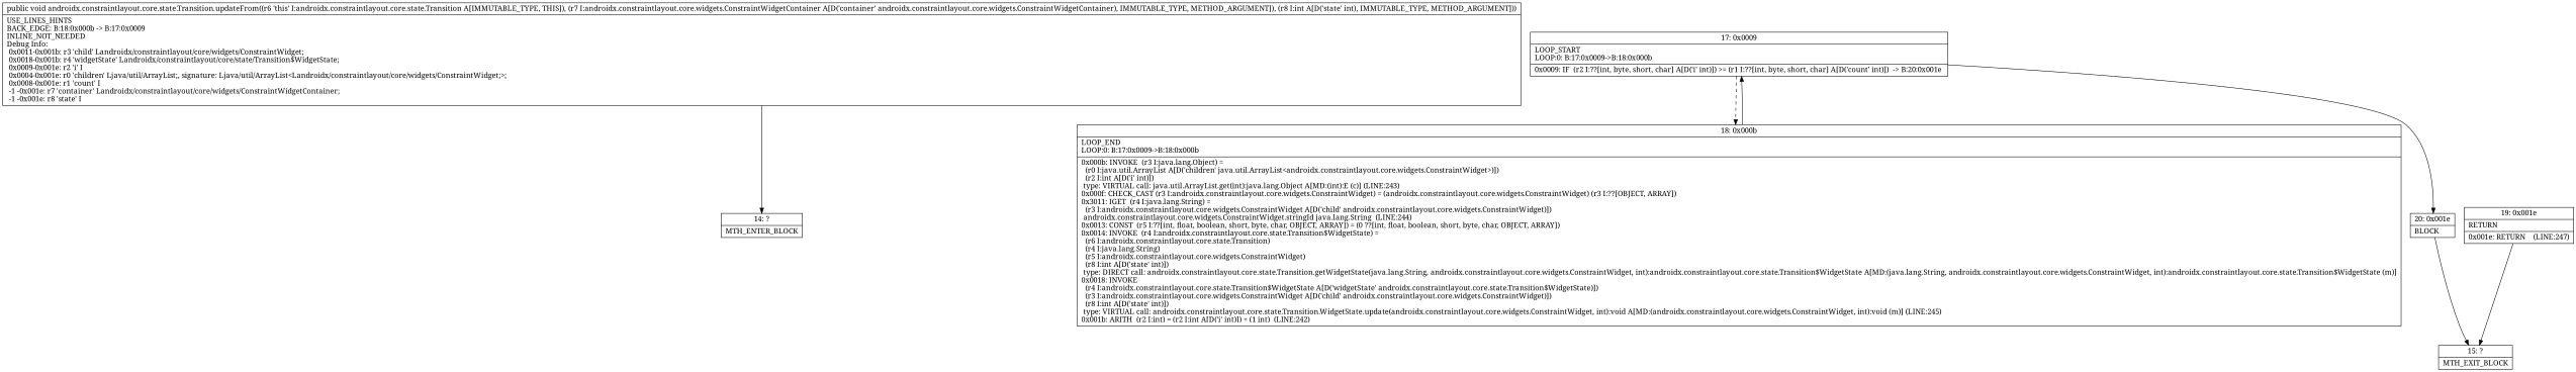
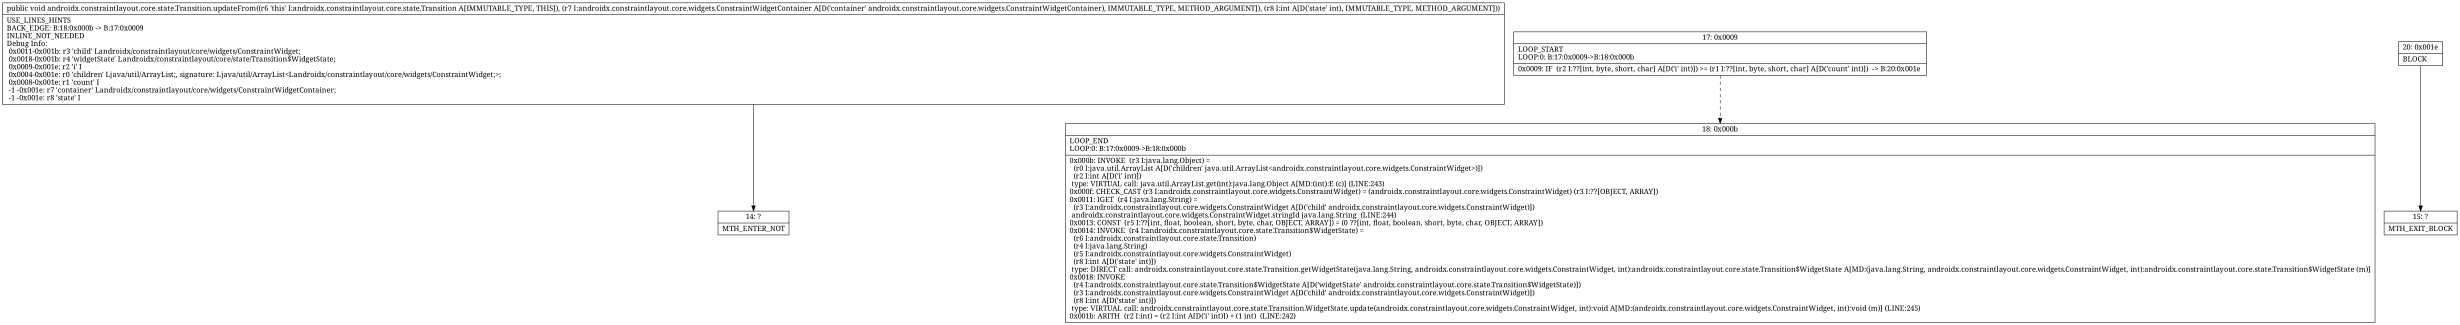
  digraph {
    fontname="Noto Serif"
    node [fontname="Noto Serif" shape=record]
    edge [fontname="Noto Serif"]
-   n1 [label="{14\:\ ?|MTH_ENTER_BLOCK\l}"]
+   n1 [label="{14\:\ ?|MTH_ENTER_NOT\l}"]
    n2 [label="{17\:\ 0x0009|LOOP_START\lLOOP:0: B:17:0x0009\-\>B:18:0x000b\l|0x0009: IF  (r2 I:??[int, byte, short, char] A[D('i' int)]) \>= (r1 I:??[int, byte, short, char] A[D('count' int)])  \-\> B:20:0x001e \l}"]
-   n3 [label="{18\:\ 0x000b|LOOP_END\lLOOP:0: B:17:0x0009\-\>B:18:0x000b\l|0x000b: INVOKE  (r3 I:java.lang.Object) = \l  (r0 I:java.util.ArrayList A[D('children' java.util.ArrayList\<androidx.constraintlayout.core.widgets.ConstraintWidget\>)])\l  (r2 I:int A[D('i' int)])\l type: VIRTUAL call: java.util.ArrayList.get(int):java.lang.Object A[MD:(int):E (c)] (LINE:243)\l0x000f: CHECK_CAST (r3 I:androidx.constraintlayout.core.widgets.ConstraintWidget) = (androidx.constraintlayout.core.widgets.ConstraintWidget) (r3 I:??[OBJECT, ARRAY]) \l0x3011: IGET  (r4 I:java.lang.String) = \l  (r3 I:androidx.constraintlayout.core.widgets.ConstraintWidget A[D('child' androidx.constraintlayout.core.widgets.ConstraintWidget)])\l androidx.constraintlayout.core.widgets.ConstraintWidget.stringId java.lang.String  (LINE:244)\l0x0013: CONST  (r5 I:??[int, float, boolean, short, byte, char, OBJECT, ARRAY]) = (0 ??[int, float, boolean, short, byte, char, OBJECT, ARRAY]) \l0x0014: INVOKE  (r4 I:androidx.constraintlayout.core.state.Transition$WidgetState) = \l  (r6 I:androidx.constraintlayout.core.state.Transition)\l  (r4 I:java.lang.String)\l  (r5 I:androidx.constraintlayout.core.widgets.ConstraintWidget)\l  (r8 I:int A[D('state' int)])\l type: DIRECT call: androidx.constraintlayout.core.state.Transition.getWidgetState(java.lang.String, androidx.constraintlayout.core.widgets.ConstraintWidget, int):androidx.constraintlayout.core.state.Transition$WidgetState A[MD:(java.lang.String, androidx.constraintlayout.core.widgets.ConstraintWidget, int):androidx.constraintlayout.core.state.Transition$WidgetState (m)]\l0x0018: INVOKE  \l  (r4 I:androidx.constraintlayout.core.state.Transition$WidgetState A[D('widgetState' androidx.constraintlayout.core.state.Transition$WidgetState)])\l  (r3 I:androidx.constraintlayout.core.widgets.ConstraintWidget A[D('child' androidx.constraintlayout.core.widgets.ConstraintWidget)])\l  (r8 I:int A[D('state' int)])\l type: VIRTUAL call: androidx.constraintlayout.core.state.Transition.WidgetState.update(androidx.constraintlayout.core.widgets.ConstraintWidget, int):void A[MD:(androidx.constraintlayout.core.widgets.ConstraintWidget, int):void (m)] (LINE:245)\l0x001b: ARITH  (r2 I:int) = (r2 I:int A[D('i' int)]) + (1 int)  (LINE:242)\l}"]
+   n3 [label="{18\:\ 0x000b|LOOP_END\lLOOP:0: B:17:0x0009\-\>B:18:0x000b\l|0x000b: INVOKE  (r3 I:java.lang.Object) = \l  (r0 I:java.util.ArrayList A[D('children' java.util.ArrayList\<androidx.constraintlayout.core.widgets.ConstraintWidget\>)])\l  (r2 I:int A[D('i' int)])\l type: VIRTUAL call: java.util.ArrayList.get(int):java.lang.Object A[MD:(int):E (c)] (LINE:243)\l0x000f: CHECK_CAST (r3 I:androidx.constraintlayout.core.widgets.ConstraintWidget) = (androidx.constraintlayout.core.widgets.ConstraintWidget) (r3 I:??[OBJECT, ARRAY]) \l0x0011: IGET  (r4 I:java.lang.String) = \l  (r3 I:androidx.constraintlayout.core.widgets.ConstraintWidget A[D('child' androidx.constraintlayout.core.widgets.ConstraintWidget)])\l androidx.constraintlayout.core.widgets.ConstraintWidget.stringId java.lang.String  (LINE:244)\l0x0013: CONST  (r5 I:??[int, float, boolean, short, byte, char, OBJECT, ARRAY]) = (0 ??[int, float, boolean, short, byte, char, OBJECT, ARRAY]) \l0x0014: INVOKE  (r4 I:androidx.constraintlayout.core.state.Transition$WidgetState) = \l  (r6 I:androidx.constraintlayout.core.state.Transition)\l  (r4 I:java.lang.String)\l  (r5 I:androidx.constraintlayout.core.widgets.ConstraintWidget)\l  (r8 I:int A[D('state' int)])\l type: DIRECT call: androidx.constraintlayout.core.state.Transition.getWidgetState(java.lang.String, androidx.constraintlayout.core.widgets.ConstraintWidget, int):androidx.constraintlayout.core.state.Transition$WidgetState A[MD:(java.lang.String, androidx.constraintlayout.core.widgets.ConstraintWidget, int):androidx.constraintlayout.core.state.Transition$WidgetState (m)]\l0x0018: INVOKE  \l  (r4 I:androidx.constraintlayout.core.state.Transition$WidgetState A[D('widgetState' androidx.constraintlayout.core.state.Transition$WidgetState)])\l  (r3 I:androidx.constraintlayout.core.widgets.ConstraintWidget A[D('child' androidx.constraintlayout.core.widgets.ConstraintWidget)])\l  (r8 I:int A[D('state' int)])\l type: VIRTUAL call: androidx.constraintlayout.core.state.Transition.WidgetState.update(androidx.constraintlayout.core.widgets.ConstraintWidget, int):void A[MD:(androidx.constraintlayout.core.widgets.ConstraintWidget, int):void (m)] (LINE:245)\l0x001b: ARITH  (r2 I:int) = (r2 I:int A[D('i' int)]) + (1 int)  (LINE:242)\l}"]
    n4 [label="{20\:\ 0x001e|BLOCK\l}"]
    n5 [label="{15\:\ ?|MTH_EXIT_BLOCK\l}"]
-   n6 [label="{19\:\ 0x001e|RETURN\l|0x001e: RETURN    (LINE:247)\l}"]
    n7 [label="{public void androidx.constraintlayout.core.state.Transition.updateFrom((r6 'this' I:androidx.constraintlayout.core.state.Transition A[IMMUTABLE_TYPE, THIS]), (r7 I:androidx.constraintlayout.core.widgets.ConstraintWidgetContainer A[D('container' androidx.constraintlayout.core.widgets.ConstraintWidgetContainer), IMMUTABLE_TYPE, METHOD_ARGUMENT]), (r8 I:int A[D('state' int), IMMUTABLE_TYPE, METHOD_ARGUMENT]))  | USE_LINES_HINTS\lBACK_EDGE: B:18:0x000b \-\> B:17:0x0009\lINLINE_NOT_NEEDED\lDebug Info:\l  0x0011\-0x001b: r3 'child' Landroidx\/constraintlayout\/core\/widgets\/ConstraintWidget;\l  0x0018\-0x001b: r4 'widgetState' Landroidx\/constraintlayout\/core\/state\/Transition$WidgetState;\l  0x0009\-0x001e: r2 'i' I\l  0x0004\-0x001e: r0 'children' Ljava\/util\/ArrayList;, signature: Ljava\/util\/ArrayList\<Landroidx\/constraintlayout\/core\/widgets\/ConstraintWidget;\>;\l  0x0008\-0x001e: r1 'count' I\l  \-1 \-0x001e: r7 'container' Landroidx\/constraintlayout\/core\/widgets\/ConstraintWidgetContainer;\l  \-1 \-0x001e: r8 'state' I\l}"]
    n2 -> n3 [style=dashed]
-   n2 -> n4
-   n3 -> n2
    n4 -> n5
-   n6 -> n5
    n7 -> n1
  }
